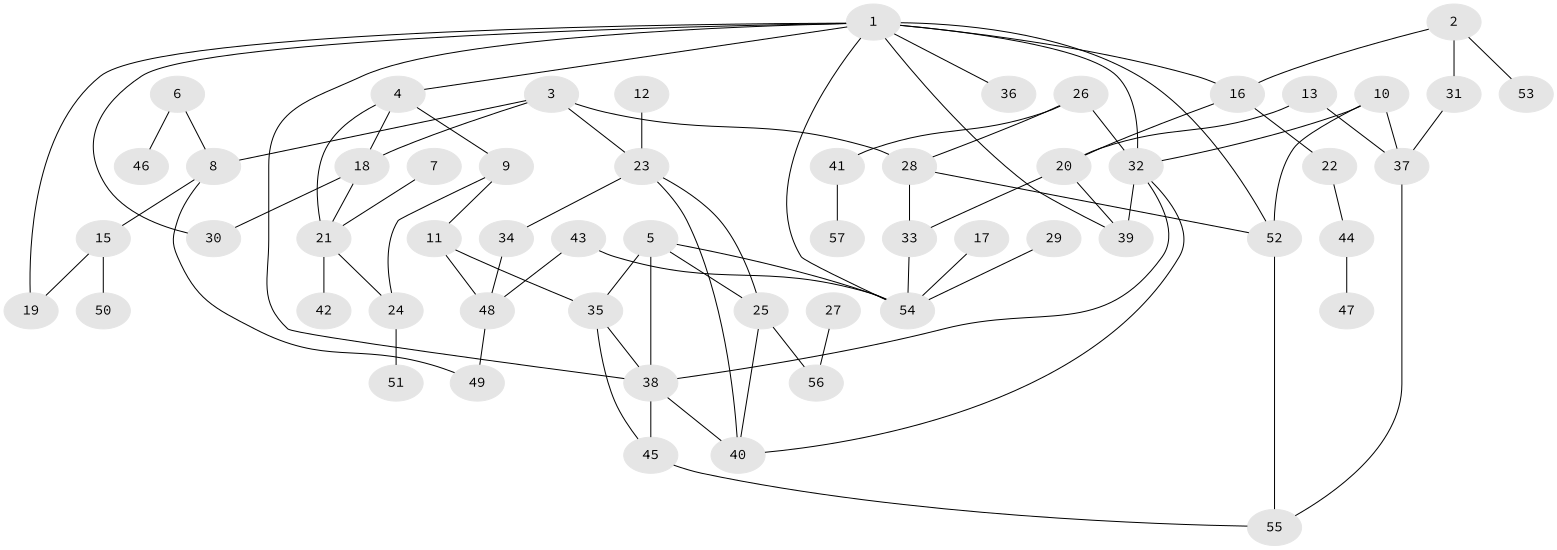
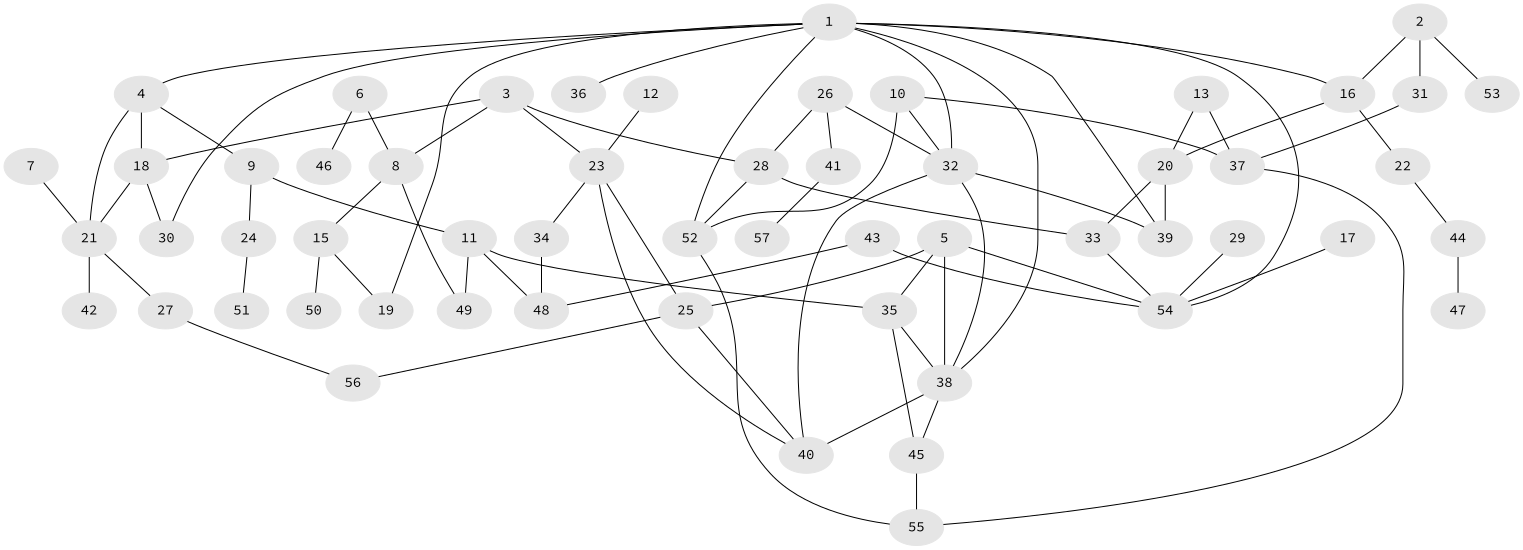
  graph {
    fontname="Source Code Pro"
    node [color=gray90 fontname="Source Code Pro" style=filled]
    edge [fontname="Source Code Pro" weight=1.0]
    1
    4
    16
    19
    30
    32
    36
    38
    39
    52
    54
    18
    9
    21
    20
    22
    40
    45
    55
    2
    31
    53
    37
    3
    8
    23
    28
    15
    49
    25
    34
    33
    11
    24
    27
    42
    5
    35
    56
    6
    46
    7
    50
    48
    51
    10
    12
    13
    44
    17
    47
    26
    41
    57
    29
    43
    1 -- 4
    1 -- 16
    1 -- 19
    1 -- 30
    1 -- 32
    1 -- 36
    1 -- 38
    1 -- 39
    1 -- 52
    1 -- 54
    4 -- 18
    4 -- 9
    4 -- 21
    16 -- 20
    16 -- 22
    32 -- 38
    32 -- 39
    32 -- 40
    38 -- 40
    38 -- 45
    52 -- 55
    18 -- 30
    18 -- 21
    9 -- 11
    9 -- 24
-   21 -- 24
+   21 -- 27
    21 -- 42
    20 -- 39
    20 -- 33
    22 -- 44
    45 -- 55
    2 -- 16
    2 -- 31
    2 -- 53
    31 -- 37
    37 -- 55
    3 -- 18
    3 -- 8
    3 -- 23
    3 -- 28
    8 -- 15
    8 -- 49
    23 -- 40
    23 -- 25
    23 -- 34
    28 -- 52
    28 -- 33
    15 -- 19
    15 -- 50
    25 -- 40
    25 -- 56
    34 -- 48
    33 -- 54
    11 -- 35
    11 -- 48
    24 -- 51
    27 -- 56
    5 -- 38 [weight=2.0]
    5 -- 54
    5 -- 25 [weight=2.0]
    5 -- 35
    35 -- 38
    35 -- 45
    6 -- 8
    6 -- 46
    7 -- 21
-   48 -- 49
+   11 -- 49
    10 -- 32
    10 -- 52
    10 -- 37
    12 -- 23
    13 -- 20
    13 -- 37
    44 -- 47
    17 -- 54
    26 -- 32
    26 -- 28
    26 -- 41
    41 -- 57
    29 -- 54
    43 -- 54
    43 -- 48
  }
